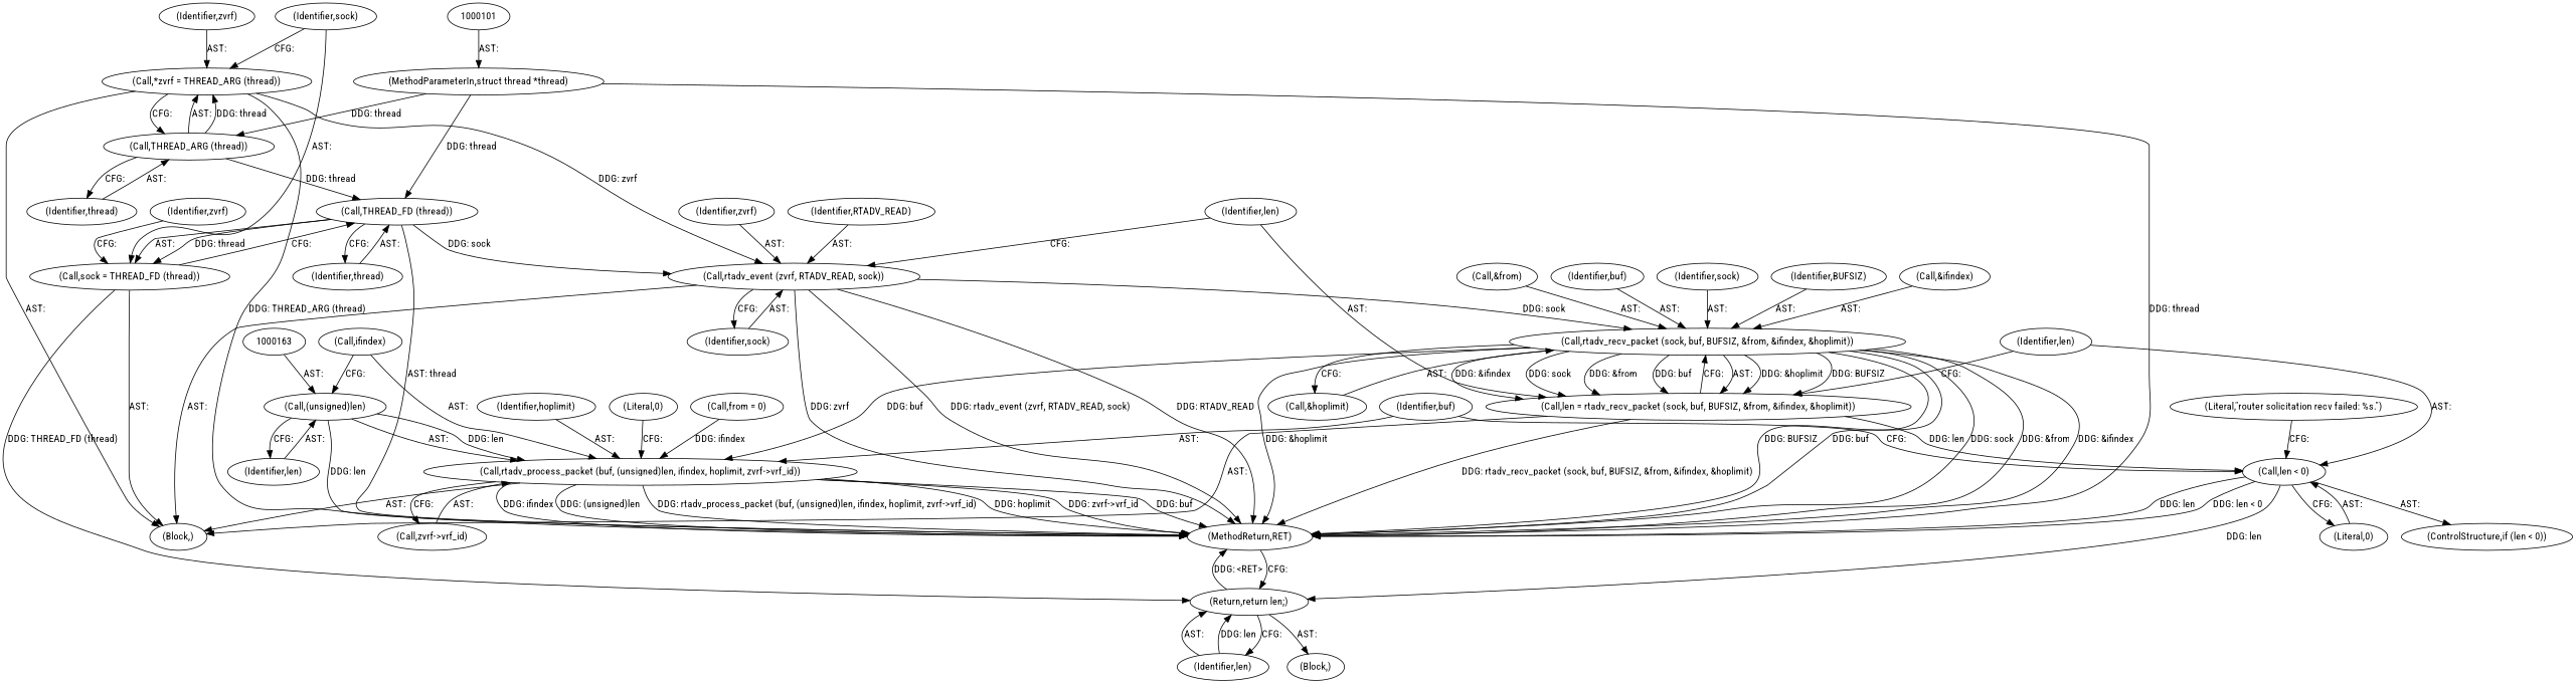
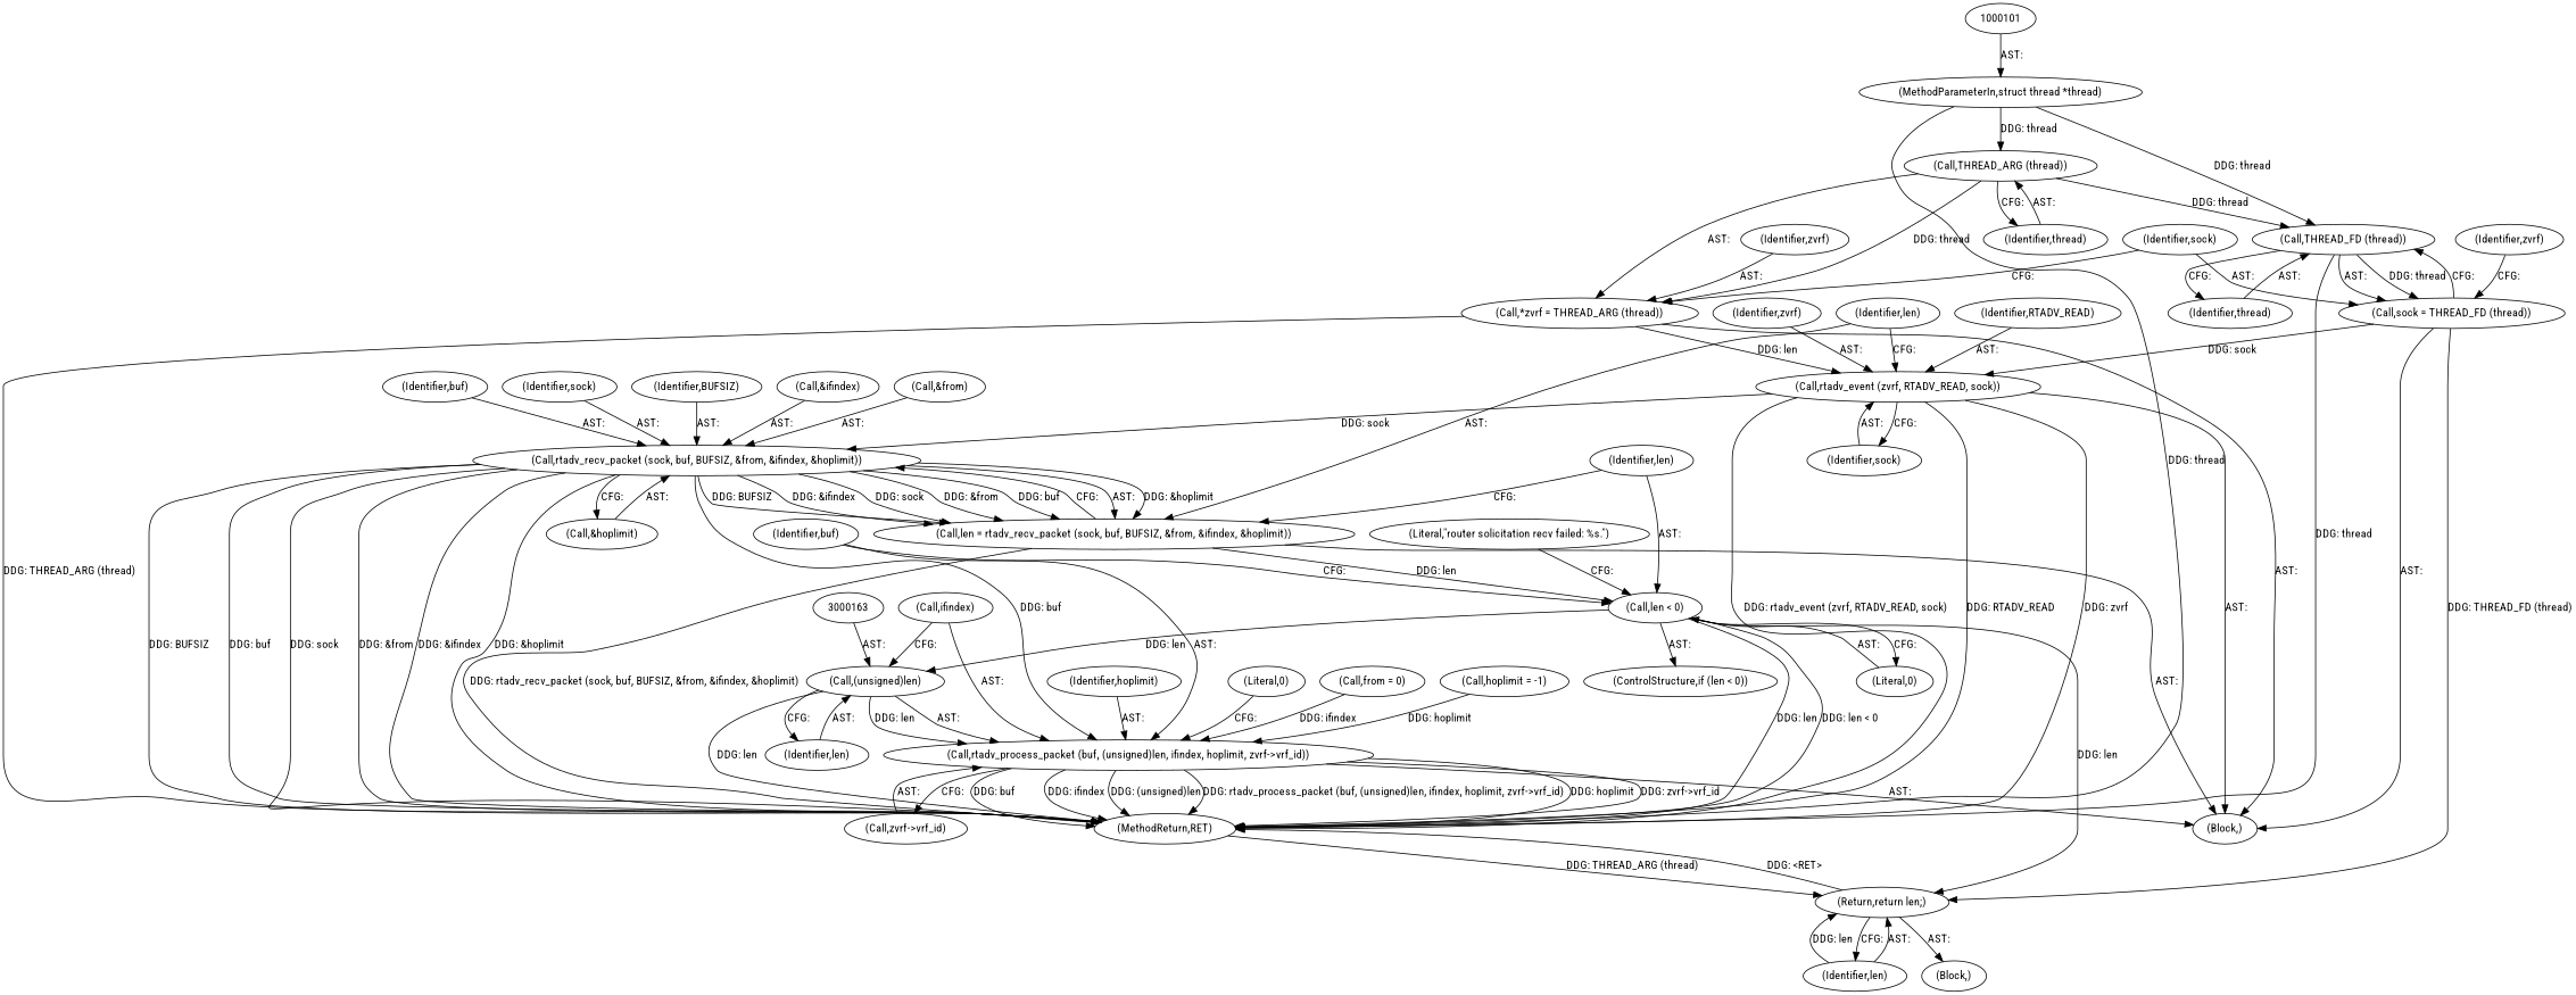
  digraph {
    fontname="Roboto Condensed"
    node [fontname="Roboto Condensed"]
    edge [fontname="Roboto Condensed"]
    n1 [label="(Call,rtadv_recv_packet (sock, buf, BUFSIZ, &from, &ifindex, &hoplimit))"]
    n2 [label="(Call,len = rtadv_recv_packet (sock, buf, BUFSIZ, &from, &ifindex, &hoplimit))"]
    n3 [label="(Call,rtadv_process_packet (buf, (unsigned)len, ifindex, hoplimit, zvrf->vrf_id))"]
    n4 [label="(MethodReturn,RET)"]
    n5 [label="(Call,&hoplimit)"]
    n6 [label="(Block,)"]
    n7 [label="(Call,len < 0)"]
    n8 [label="(Call,zvrf->vrf_id)"]
    n9 [label="(Return,return len;)"]
    n10 [label="(Call,rtadv_event (zvrf, RTADV_READ, sock))"]
    n11 [label="(Identifier,sock)"]
    n12 [label="(Call,*zvrf = THREAD_ARG (thread))"]
    n13 [label="(Call,THREAD_ARG (thread))"]
    n14 [label="(Call,THREAD_FD (thread))"]
    n15 [label="(Identifier,thread)"]
    n16 [label="(Call,sock = THREAD_FD (thread))"]
    n17 [label="(Identifier,thread)"]
    n18 [label="(MethodParameterIn,struct thread *thread)"]
    1000101
    n20 [label="(Call,(unsigned)len)"]
    n21 [label="(Literal,0)"]
    n22 [label="(ControlStructure,if (len < 0))"]
    n23 [label="(Identifier,len)"]
    n24 [label="(Block,)"]
    n25 [label="(Identifier,len)"]
    n26 [label="(Call,&from)"]
    n27 [label="(Identifier,buf)"]
    n28 [label="(Identifier,buf)"]
    n29 [label="(Identifier,zvrf)"]
    n30 [label="(Identifier,sock)"]
    n31 [label="(Literal,\"router solicitation recv failed: %s.\")"]
    n32 [label="(Identifier,hoplimit)"]
    n33 [label="(Identifier,zvrf)"]
    n34 [label="(Identifier,sock)"]
    n35 [label="(Identifier,BUFSIZ)"]
    n36 [label="(Call,&ifindex)"]
    n37 [label="(Identifier,zvrf)"]
    n38 [label="(Literal,0)"]
    n39 [label="(Identifier,len)"]
    n40 [label="(Identifier,RTADV_READ)"]
    n41 [label="(Call,from = 0)"]
+   n42 [label="(Call,hoplimit = -1)"]
    n43 [label="(Identifier,len)"]
    n44 [label="(Call,ifindex)"]
-   1000163
+   1000163 [label=3000163]
    n1 -> n2 [label="AST: "]
    n1 -> n2 [label="DDG: &hoplimit"]
    n1 -> n2 [label="DDG: BUFSIZ"]
    n1 -> n2 [label="DDG: &ifindex"]
    n1 -> n2 [label="DDG: sock"]
    n1 -> n2 [label="DDG: &from"]
    n1 -> n2 [label="DDG: buf"]
    n1 -> n3 [label="DDG: buf"]
    n1 -> n4 [label="DDG: BUFSIZ"]
    n1 -> n4 [label="DDG: buf"]
    n1 -> n4 [label="DDG: sock"]
    n1 -> n4 [label="DDG: &from"]
    n1 -> n4 [label="DDG: &ifindex"]
    n1 -> n4 [label="DDG: &hoplimit"]
    n1 -> n5 [label="CFG: "]
    n2 -> n1 [label="CFG: "]
    n2 -> n4 [label="DDG: rtadv_recv_packet (sock, buf, BUFSIZ, &from, &ifindex, &hoplimit)"]
    n2 -> n6 [label="AST: "]
    n2 -> n7 [label="DDG: len"]
    n3 -> n4 [label="DDG: (unsigned)len"]
    n3 -> n4 [label="DDG: rtadv_process_packet (buf, (unsigned)len, ifindex, hoplimit, zvrf->vrf_id)"]
    n3 -> n4 [label="DDG: hoplimit"]
    n3 -> n4 [label="DDG: zvrf->vrf_id"]
    n3 -> n4 [label="DDG: buf"]
    n3 -> n4 [label="DDG: ifindex"]
    n3 -> n6 [label="AST: "]
    n3 -> n8 [label="CFG: "]
-   n4 -> n9 [label="CFG: "]
+   n4 -> n9 [label="DDG: THREAD_ARG (thread)"]
    n5 -> n1 [label="AST: "]
    n7 -> n4 [label="DDG: len"]
    n7 -> n4 [label="DDG: len < 0"]
    n7 -> n9 [label="DDG: len"]
+   n7 -> n20 [label="DDG: len"]
    n7 -> n21 [label="CFG: "]
    n7 -> n22 [label="AST: "]
    n8 -> n3 [label="AST: "]
    n9 -> n4 [label="DDG: <RET>"]
    n9 -> n23 [label="CFG: "]
    n9 -> n24 [label="AST: "]
    n10 -> n1 [label="DDG: sock"]
    n10 -> n4 [label="DDG: zvrf"]
    n10 -> n4 [label="DDG: rtadv_event (zvrf, RTADV_READ, sock)"]
    n10 -> n4 [label="DDG: RTADV_READ"]
    n10 -> n6 [label="AST: "]
    n10 -> n11 [label="CFG: "]
    n11 -> n10 [label="AST: "]
    n12 -> n4 [label="DDG: THREAD_ARG (thread)"]
    n12 -> n6 [label="AST: "]
-   n12 -> n10 [label="DDG: zvrf"]
-   n12 -> n13 [label="CFG: "]
+   n12 -> n10 [label="DDG: len"]
    n13 -> n12 [label="AST: "]
    n13 -> n12 [label="DDG: thread"]
    n13 -> n14 [label="DDG: thread"]
    n13 -> n15 [label="CFG: "]
-   n14 -> n4 [label="AST: thread"]
+   n14 -> n4 [label="DDG: thread"]
    n14 -> n16 [label="AST: "]
    n14 -> n16 [label="DDG: thread"]
    n14 -> n17 [label="CFG: "]
    n15 -> n13 [label="AST: "]
    n16 -> n6 [label="AST: "]
    n16 -> n9 [label="DDG: THREAD_FD (thread)"]
-   n14 -> n10 [label="DDG: sock"]
+   n16 -> n10 [label="DDG: sock"]
    n16 -> n14 [label="CFG: "]
    n17 -> n14 [label="AST: "]
    n18 -> n4 [label="DDG: thread"]
    n18 -> n13 [label="DDG: thread"]
    n18 -> n14 [label="DDG: thread"]
    1000101 -> n18 [label="AST: "]
    n20 -> n3 [label="AST: "]
    n20 -> n3 [label="DDG: len"]
    n20 -> n4 [label="DDG: len"]
    n20 -> n25 [label="CFG: "]
    n21 -> n7 [label="AST: "]
    n23 -> n9 [label="AST: "]
    n23 -> n9 [label="DDG: len"]
    n25 -> n20 [label="AST: "]
    n26 -> n1 [label="AST: "]
    n27 -> n3 [label="AST: "]
    n27 -> n7 [label="CFG: "]
    n28 -> n1 [label="AST: "]
    n29 -> n10 [label="AST: "]
    n30 -> n12 [label="CFG: "]
    n30 -> n16 [label="AST: "]
    n31 -> n7 [label="CFG: "]
    n32 -> n3 [label="AST: "]
    n33 -> n12 [label="AST: "]
    n34 -> n1 [label="AST: "]
    n35 -> n1 [label="AST: "]
    n36 -> n1 [label="AST: "]
    n37 -> n16 [label="CFG: "]
    n38 -> n3 [label="CFG: "]
    n39 -> n2 [label="AST: "]
    n39 -> n10 [label="CFG: "]
    n40 -> n10 [label="AST: "]
    n41 -> n3 [label="DDG: ifindex"]
+   n42 -> n3 [label="DDG: hoplimit"]
    n43 -> n2 [label="CFG: "]
    n43 -> n7 [label="AST: "]
    n44 -> n3 [label="AST: "]
    n44 -> n20 [label="CFG: "]
    1000163 -> n20 [label="AST: "]
  }
